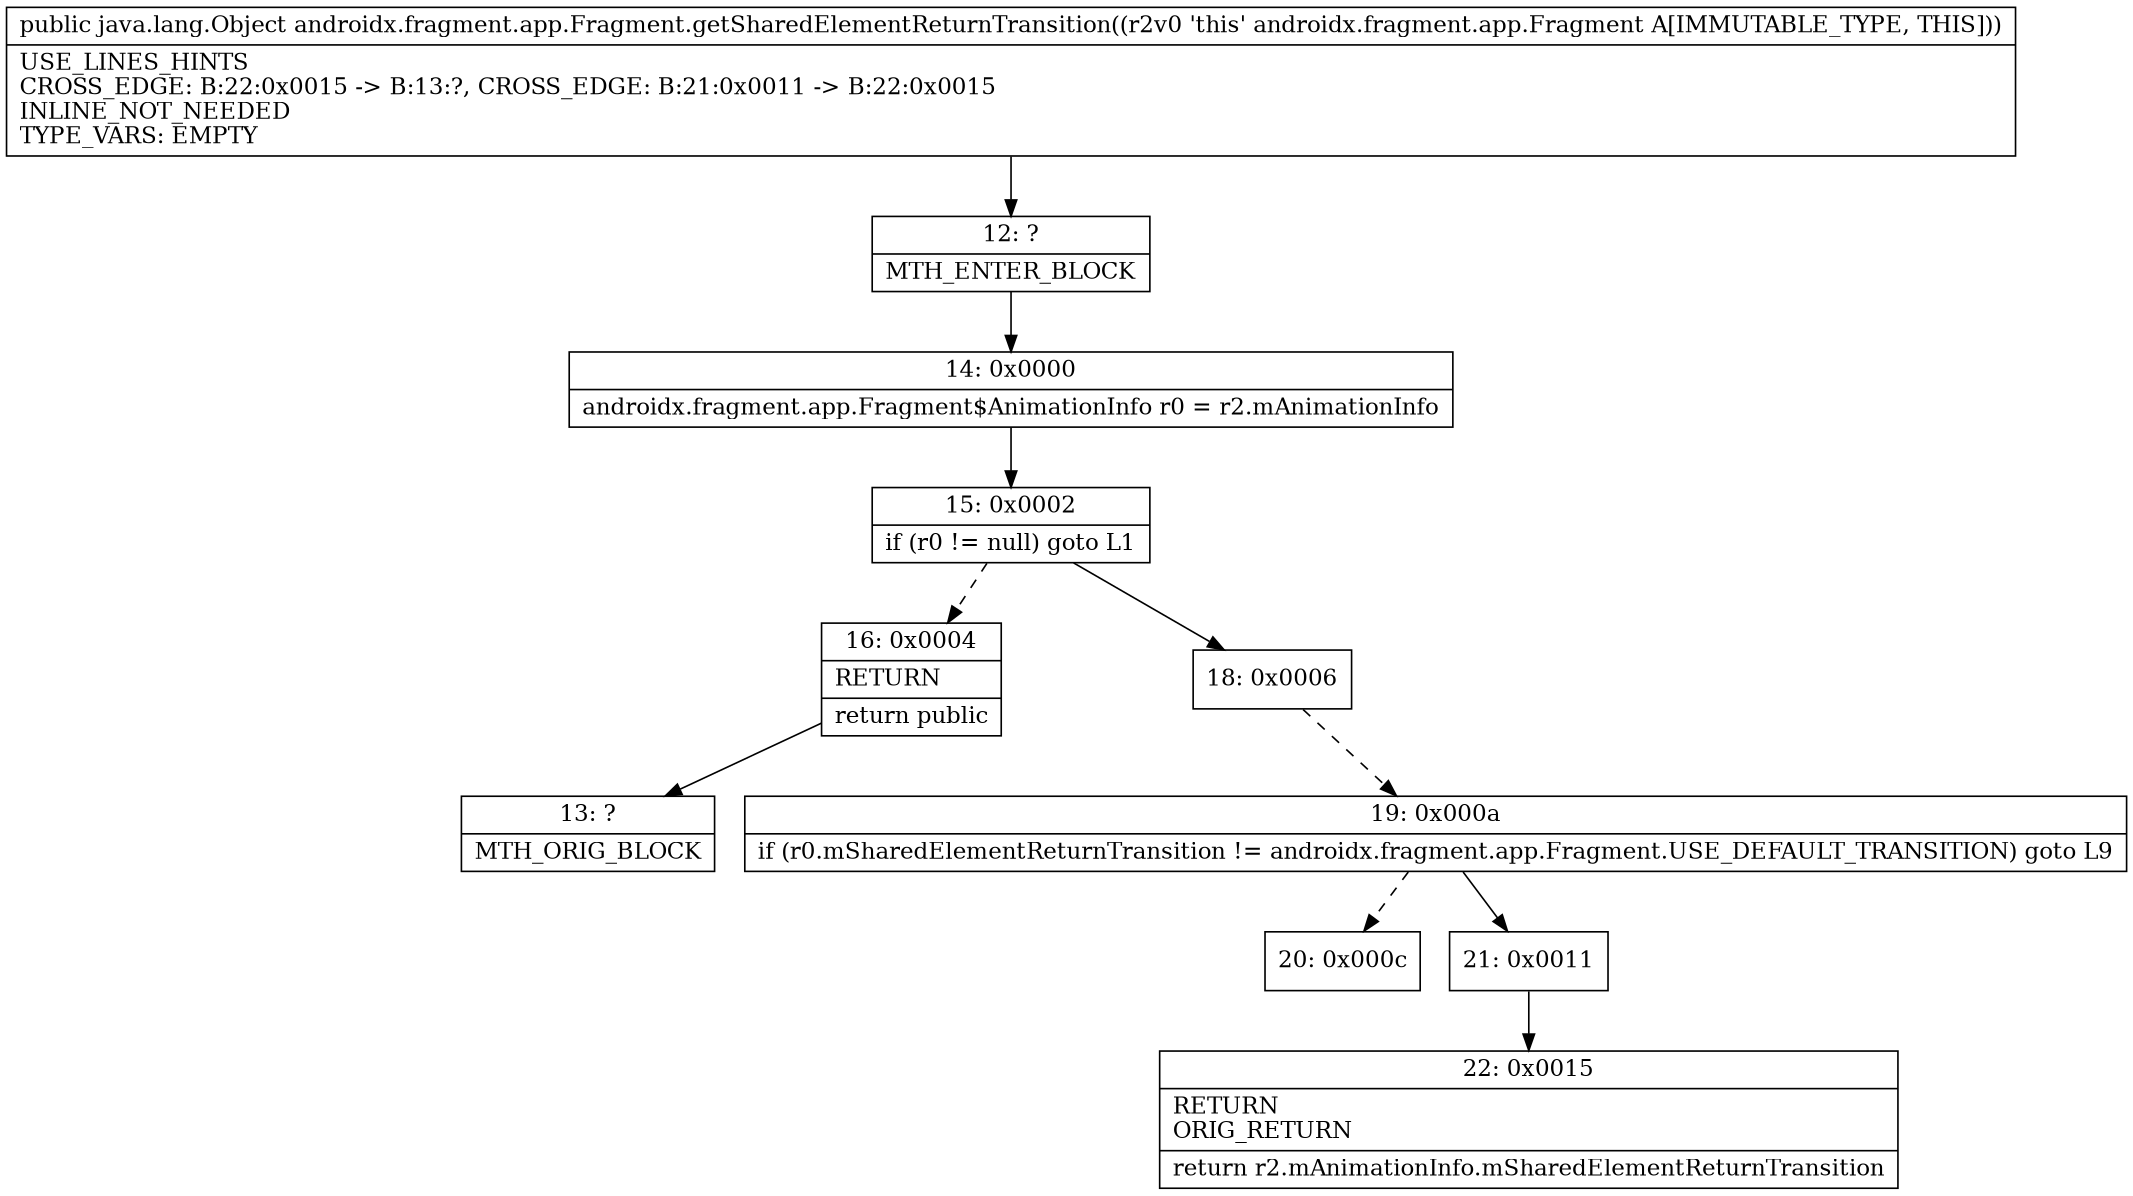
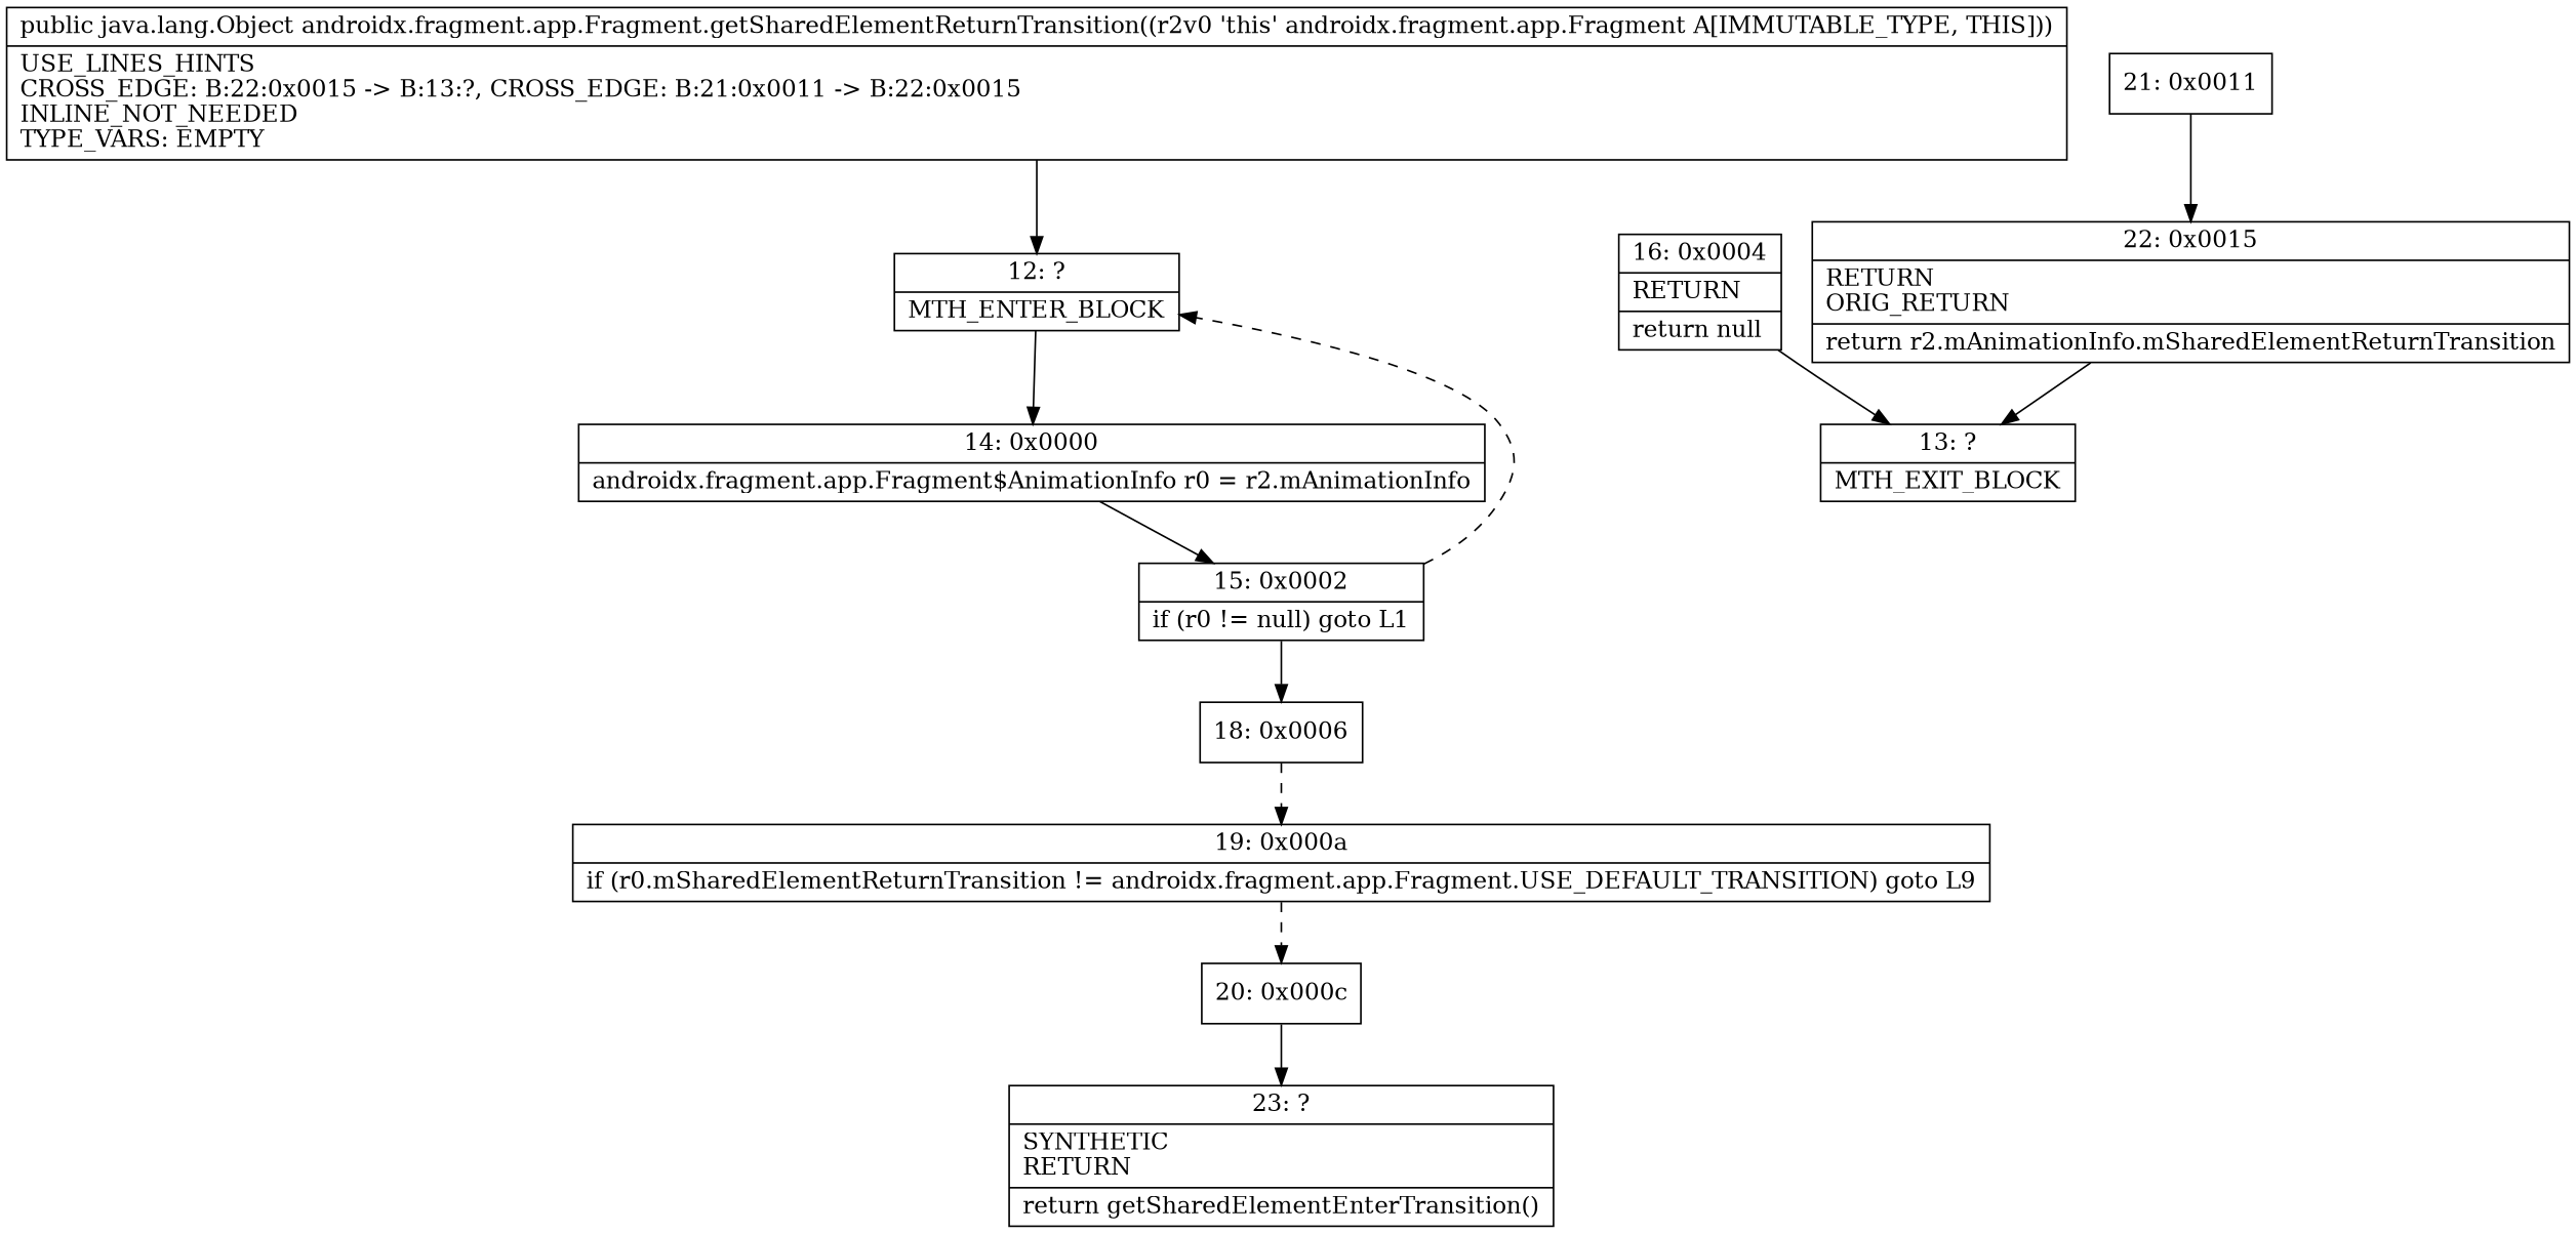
  digraph {
    fontname="DejaVu Serif"
    node [fontname="DejaVu Serif" shape=record]
    edge [fontname="DejaVu Serif"]
    n1 [label="{12\:\ ?|MTH_ENTER_BLOCK\l}"]
    n2 [label="{14\:\ 0x0000|androidx.fragment.app.Fragment$AnimationInfo r0 = r2.mAnimationInfo\l}"]
    n3 [label="{15\:\ 0x0002|if (r0 != null) goto L1\l}"]
-   n4 [label="{16\:\ 0x0004|RETURN\l|return public\l}"]
+   n4 [label="{16\:\ 0x0004|RETURN\l|return null\l}"]
    n5 [label="{18\:\ 0x0006}"]
-   n6 [label="{13\:\ ?|MTH_ORIG_BLOCK\l}"]
+   n6 [label="{13\:\ ?|MTH_EXIT_BLOCK\l}"]
    n7 [label="{19\:\ 0x000a|if (r0.mSharedElementReturnTransition != androidx.fragment.app.Fragment.USE_DEFAULT_TRANSITION) goto L9\l}"]
    n8 [label="{20\:\ 0x000c}"]
    n9 [label="{21\:\ 0x0011}"]
+   n10 [label="{23\:\ ?|SYNTHETIC\lRETURN\l|return getSharedElementEnterTransition()\l}"]
    n11 [label="{22\:\ 0x0015|RETURN\lORIG_RETURN\l|return r2.mAnimationInfo.mSharedElementReturnTransition\l}"]
    n12 [label="{public java.lang.Object androidx.fragment.app.Fragment.getSharedElementReturnTransition((r2v0 'this' androidx.fragment.app.Fragment A[IMMUTABLE_TYPE, THIS]))  | USE_LINES_HINTS\lCROSS_EDGE: B:22:0x0015 \-\> B:13:?, CROSS_EDGE: B:21:0x0011 \-\> B:22:0x0015\lINLINE_NOT_NEEDED\lTYPE_VARS: EMPTY\l}"]
    n1 -> n2
    n2 -> n3
-   n3 -> n4 [style=dashed]
+   n3 -> n1 [style=dashed]
    n3 -> n5
    n4 -> n6
    n5 -> n7 [style=dashed]
    n7 -> n8 [style=dashed]
-   n7 -> n9
+   n8 -> n10
    n9 -> n11
+   n11 -> n6
    n12 -> n1
  }
